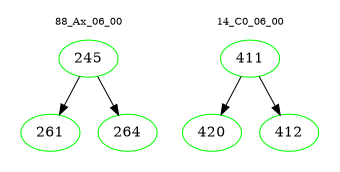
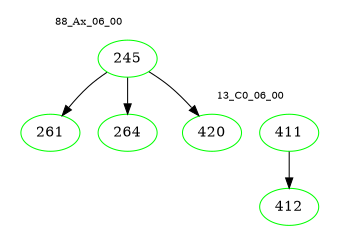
  digraph {
    node [color=green]
    edge [color=black]
    n1 [label=245]
    n2 [label=261]
    n3 [label=264]
    n4 [label=411]
    n5 [label=420]
    n6 [label=412]
    subgraph cluster_1 {
      color=white
      fontsize=10
      label="88_Ax_06_00"
      n1
      n2
      n3
    }
    subgraph cluster_2 {
      color=white
      fontsize=10
-     label="14_C0_06_00"
+     label="13_C0_06_00"
      n4
      n5
      n6
    }
    n1 -> n2
    n1 -> n3
-   n4 -> n5
+   n1 -> n5
    n4 -> n6
  }
